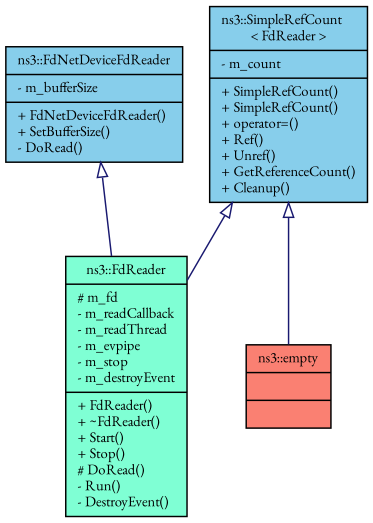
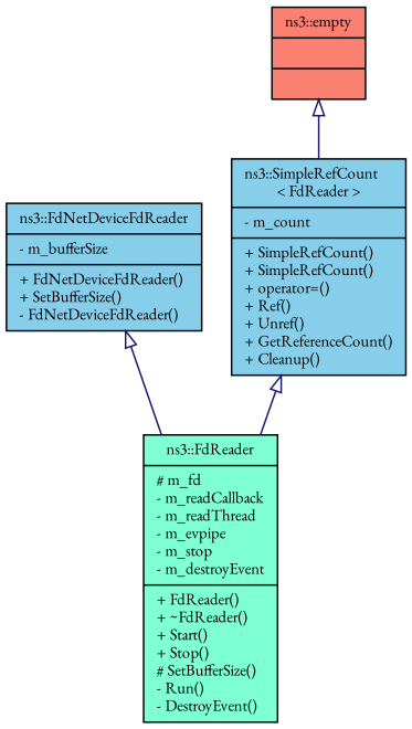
  digraph {
    fontname="EB Garamond"
    node [color=black fillcolor=skyblue fontname="EB Garamond" fontsize=10 shape=record style=filled]
    edge [arrowtail=onormal color=midnightblue dir=back fontname="EB Garamond" fontsize=10 labelfontname=Helvetica labelfontsize=10 style=solid]
-   n1 [fontcolor=black height=0.2 label="{ns3::FdNetDeviceFdReader\n|- m_bufferSize\l|+ FdNetDeviceFdReader()\l+ SetBufferSize()\l- DoRead()\l}" width=0.4]
-   n2 [fillcolor=aquamarine height=0.2 label="{ns3::FdReader\n|# m_fd\l- m_readCallback\l- m_readThread\l- m_evpipe\l- m_stop\l- m_destroyEvent\l|+ FdReader()\l+ ~FdReader()\l+ Start()\l+ Stop()\l# DoRead()\l- Run()\l- DestroyEvent()\l}" width=0.4]
+   n1 [fontcolor=black height=0.2 label="{ns3::FdNetDeviceFdReader\n|- m_bufferSize\l|+ FdNetDeviceFdReader()\l+ SetBufferSize()\l- FdNetDeviceFdReader()\l}" width=0.4]
+   n2 [fillcolor=aquamarine height=0.2 label="{ns3::FdReader\n|# m_fd\l- m_readCallback\l- m_readThread\l- m_evpipe\l- m_stop\l- m_destroyEvent\l|+ FdReader()\l+ ~FdReader()\l+ Start()\l+ Stop()\l# SetBufferSize()\l- Run()\l- DestroyEvent()\l}" width=0.4]
    n3 [height=0.2 label="{ns3::SimpleRefCount\l\< FdReader \>\n|- m_count\l|+ SimpleRefCount()\l+ SimpleRefCount()\l+ operator=()\l+ Ref()\l+ Unref()\l+ GetReferenceCount()\l+ Cleanup()\l}" width=0.4]
    n4 [fillcolor=salmon height=0.2 label="{ns3::empty\n||}" width=0.4]
    n1 -> n2
    n3 -> n2
-   n3 -> n4
+   n4 -> n3
  }
